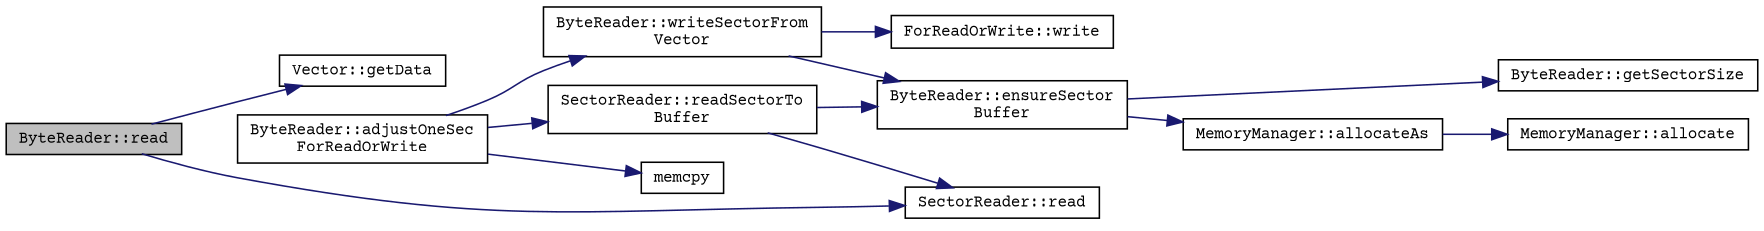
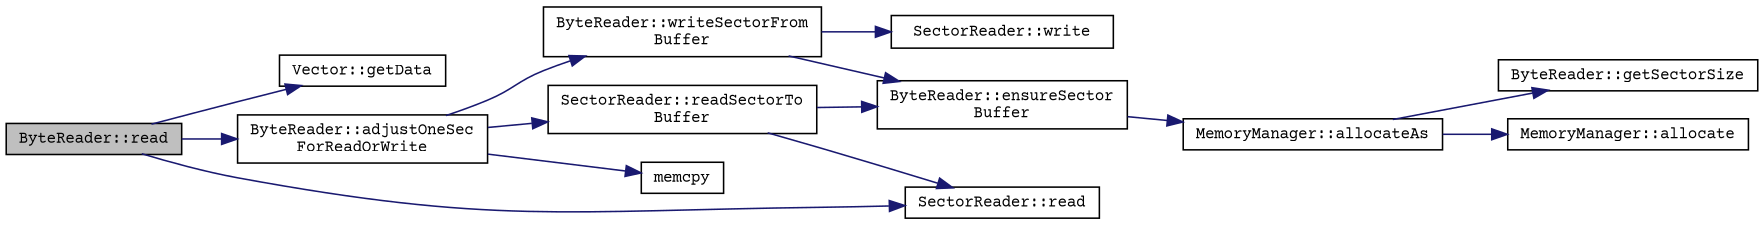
  digraph {
    fontname="Courier Prime"
    rankdir=LR
    node [color=black fillcolor=white fontname="Courier Prime" fontsize=10 shape=record style=filled]
    edge [color=midnightblue fontname="Courier Prime" fontsize=10 labelfontname=Helvetica labelfontsize=10 style=solid]
    n1 [fillcolor=grey75 fontcolor=black height=0.2 label="ByteReader::read" width=0.4]
    n2 [height=0.2 label="Vector::getData" width=0.4]
    n3 [height=0.2 label="ByteReader::adjustOneSec\lForReadOrWrite" width=0.4]
    n4 [height=0.2 label="SectorReader::read" width=0.4]
    n5 [height=0.2 label="SectorReader::readSectorTo\lBuffer" width=0.4]
    n6 [height=0.2 label=memcpy width=0.4]
-   n7 [height=0.2 label="ByteReader::writeSectorFrom\lVector" width=0.4]
+   n7 [height=0.2 label="ByteReader::writeSectorFrom\lBuffer" width=0.4]
    n8 [height=0.2 label="ByteReader::getSectorSize" width=0.4]
    n9 [height=0.2 label="ByteReader::ensureSector\lBuffer" width=0.4]
-   n10 [height=0.2 label="ForReadOrWrite::write" width=0.4]
+   n10 [height=0.2 label="SectorReader::write" width=0.4]
    n11 [height=0.2 label="MemoryManager::allocateAs" width=0.4]
    n12 [height=0.2 label="MemoryManager::allocate" width=0.4]
    n1 -> n2
+   n1 -> n3
    n1 -> n4
    n3 -> n5
    n3 -> n6
    n3 -> n7
    n5 -> n4
    n5 -> n9
    n7 -> n9
    n7 -> n10
-   n9 -> n8
+   n11 -> n8
    n9 -> n11
    n11 -> n12
  }
